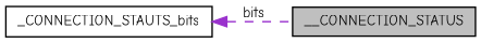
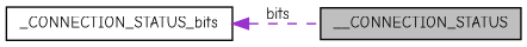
  digraph {
    rankdir=LR
    fontname="Comic Neue"
    node [color=black fontname="Comic Neue" fontsize=10 shape=record style=filled]
    n1 [fillcolor=grey75 fontcolor=black height=0.2 label=__CONNECTION_STATUS width=0.4]
-   n2 [fillcolor=white height=0.2 label=_CONNECTION_STAUTS_bits width=0.4]
+   n2 [fillcolor=white height=0.2 label=_CONNECTION_STATUS_bits width=0.4]
    n2 -> n1 [color=darkorchid3 dir=back fontname="Comic Neue" fontsize=10 label=" bits" labelfontname=Helvetica labelfontsize=10 style=dashed]
  }
